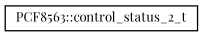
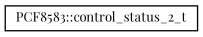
  digraph {
    rankdir=TB
    fontname="Playfair Display"
-   n1 [color=black fillcolor=white fontname="Playfair Display" fontsize=10 height=0.2 label="PCF8563::control_status_2_t" shape=record style=filled width=0.4]
+   n1 [color=black fillcolor=white fontname="Playfair Display" fontsize=10 height=0.2 label="PCF8583::control_status_2_t" shape=record style=filled width=0.4]
  }
